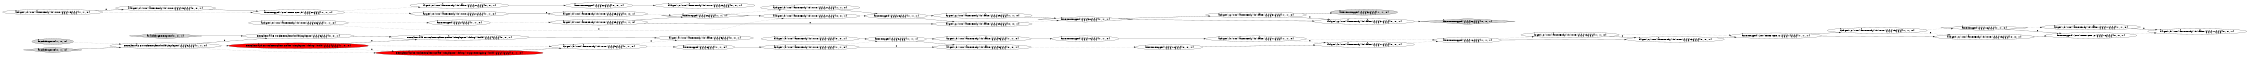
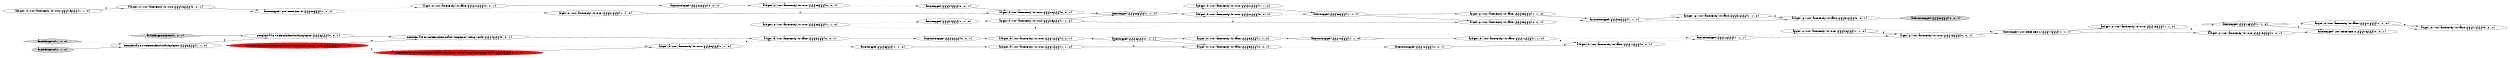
  digraph {
    rankdir=LR
    node [fillcolor=white shape=ellipse style=filled]
    edge [style=solid]
    n1 [label="a2.get(\"/b\").run().assertBody().is(\"false\")@@@9@@@['1', '1', '0']"]
-   n2 [label="assertNotLogged()@@@10@@@['1', '1', '0']"]
+   n2 [label="assertNotLogged()@@@10@@@['1', '1', '0']" shape=diamond]
    n3 [label="a2d.get(\"/b\").run().assertBody().is(\"false\")@@@11@@@['1', '1', '0']"]
    n4 [label="a4d.get(\"/f\").run().assertBody().is(\"true\")@@@27@@@['0', '0', '1']"]
    n5 [label="assertLogged()@@@28@@@['1', '1', '1']"]
    n6 [label="a4.get(\"/g\").run().assertBody().is(\"false\")@@@29@@@['0', '0', '1']"]
    n7 [label="a2.get(\"/g\").run().assertBody().is(\"false\")@@@29@@@['1', '1', '0']"]
    n8 [label="a4.get(\"/f\").run().assertBody().is(\"true\")@@@25@@@['0', '0', '1']"]
    n9 [label="assertLogged()@@@26@@@['1', '1', '1']" shape=diamond]
    n10 [label="a2d.get(\"/f\").run().assertBody().is(\"true\")@@@27@@@['1', '1', '0']"]
    n11 [fillcolor=red label="RestClient a2d = MockRestClient.create().simpleJson().debug().build()@@@4@@@['1', '0', '0']"]
    n12 [fillcolor=red label="RestClient a2d = MockRestClient.create().simpleJson().debug().suppressLogging().build()@@@4@@@['0', '1', '0']"]
    n13 [label="RestClient a4d = MockRestClient.create().simpleJson().debug().build()@@@4@@@['0', '0', '1']"]
    n14 [label="a2.get(\"/a\").run().assertBody().is(\"true\")@@@5@@@['1', '1', '0']"]
    n15 [label="a4.get(\"/a\").run().assertBody().is(\"false\")@@@5@@@['0', '0', '1']"]
    n16 [label="assertLogged()@@@6@@@['1', '1', '0']"]
    n17 [label="assertLogged(\"(200( HTTP GET /c\")@@@16@@@['0', '0', '1']"]
    n18 [label="a4.get(\"/d\").run().assertBody().is(\"false\")@@@17@@@['0', '0', '1']"]
    n19 [label="assertNotLogged()@@@12@@@['1', '1', '1']"]
    n20 [label="a2.get(\"/c\").run().assertBody().is(\"true\")@@@13@@@['1', '1', '0']"]
    n21 [label="a4.get(\"/c\").run().assertBody().is(\"true\")@@@13@@@['0', '0', '1']"]
    n22 [label="assertLogged(\"(200( HTTP GET /c\")@@@14@@@['1', '1', '1']"]
+   n23 [label="assertNotLogged()@@@6@@@['0', '0', '1']"]
    n24 [label="a4d.get(\"/a\").run().assertBody().is(\"true\")@@@7@@@['0', '0', '1']"]
-   n25 [label="assertLogged()@@@8@@@['1', '1', '1']"]
+   n25 [label="assertLogged()@@@8@@@['1', '1', '1']" shape=diamond]
    n26 [label="assertLogged()@@@24@@@['1', '1', '0']"]
    n27 [label="a2.get(\"/f\").run().assertBody().is(\"true\")@@@25@@@['1', '1', '0']"]
    n28 [label="a2d.get(\"/g\").run().assertBody().is(\"false\")@@@31@@@['1', '1', '0']"]
    n29 [label="a4d.get(\"/g\").run().assertBody().is(\"false\")@@@31@@@['0', '0', '1']"]
-   n30 [fillcolor=lightgray label="assertNotLogged()@@@32@@@['1', '1', '0']"]
-   n31 [fillcolor=lightgray label="assertNotLogged()@@@32@@@['0', '0', '1']" shape=diamond]
-   n32 [label="assertNotLogged()@@@30@@@['1', '1', '1']" shape=diamond]
+   n31 [fillcolor=lightgray label="assertNotLogged()@@@32@@@['0', '0', '1']"]
+   n32 [label="assertNotLogged()@@@30@@@['1', '1', '1']"]
    n33 [label="assertLogged(\"(200( HTTP GET /d\")@@@20@@@['1', '1', '1']"]
    n34 [label="a2.get(\"/e\").run().assertBody().is(\"true\")@@@21@@@['1', '1', '0']"]
    n35 [label="a4.get(\"/e\").run().assertBody().is(\"false\")@@@21@@@['0', '0', '1']"]
    n36 [label="assertNotLogged()@@@22@@@['0', '0', '1']"]
    n37 [label="a4d.get(\"/b\").run().assertBody().is(\"false\")@@@11@@@['0', '0', '1']"]
    n38 [label="a2d.get(\"/e\").run().assertBody().is(\"true\")@@@23@@@['1', '1', '0']"]
    n39 [label="a2d.get(\"/a\").run().assertBody().is(\"true\")@@@7@@@['1', '1', '0']"]
    n40 [label="a4.get(\"/b\").run().assertBody().is(\"false\")@@@9@@@['0', '0', '1']"]
    n41 [label="assertNotLogged()@@@10@@@['0', '0', '1']"]
    n42 [label="RestClient a4 = MockRestClient.buildSimpleJson()@@@3@@@['0', '0', '1']"]
    n43 [label="a2d.get(\"/c\").run().assertBody().is(\"true\")@@@15@@@['1', '1', '0']"]
    n44 [label="a4d.get(\"/c\").run().assertBody().is(\"true\")@@@15@@@['0', '0', '1']"]
    n45 [label="RestClient a2 = MockRestClient.buildSimpleJson()@@@3@@@['1', '1', '0']"]
    n46 [label="a4d.get(\"/d\").run().assertBody().is(\"true\")@@@19@@@['0', '0', '1']"]
+   n47 [label="assertLogged()@@@24@@@['0', '0', '1']"]
    n48 [fillcolor=lightgray label="a04_debugPerRequest['0', '0', '1']" shape=diamond]
    n49 [label="assertLogged()@@@16@@@['1', '1', '0']" shape=diamond]
    n50 [label="a2.get(\"/d\").run().assertBody().is(\"false\")@@@17@@@['1', '1', '0']"]
    n51 [label="a2d.get(\"/d\").run().assertBody().is(\"true\")@@@19@@@['1', '1', '0']"]
    n52 [label="a4d.get(\"/e\").run().assertBody().is(\"true\")@@@23@@@['0', '0', '1']"]
-   n53 [fillcolor=lightgray label="a02_debugTrue['1', '0', '0']"]
-   n54 [fillcolor=lightgray label="a02_debugTrue['0', '1', '0']" shape=diamond]
+   n53 [fillcolor=lightgray label="a02_debugTrue['1', '0', '0']" shape=diamond]
+   n54 [fillcolor=lightgray label="a02_debugTrue['0', '1', '0']"]
    n1 -> n2
    n2 -> n3
    n3 -> n19 [style=dotted]
    n3 -> n37 [label=0 style=dotted]
    n4 -> n5 [style=dotted]
    n5 -> n6
    n5 -> n7
    n6 -> n32 [style=dotted]
    n7 -> n32
    n8 -> n9 [style=dotted]
    n9 -> n4
    n9 -> n10 [style=dotted]
    n10 -> n5
    n11 -> n12 [label=0 style=dotted]
    n11 -> n13 [label=0]
    n11 -> n14 [style=dotted]
    n12 -> n14
    n13 -> n15
    n14 -> n15 [label=0 style=dotted]
    n14 -> n16 [style=dotted]
+   n15 -> n23
    n16 -> n39
    n17 -> n18 [style=dotted]
    n19 -> n20 [style=dotted]
    n19 -> n21
    n20 -> n21 [label=0]
    n20 -> n22 [style=dotted]
    n21 -> n22
    n22 -> n43
    n22 -> n44
+   n23 -> n24
    n24 -> n25
    n25 -> n1
    n25 -> n40
    n26 -> n27 [style=dotted]
    n27 -> n6 [label=0]
    n27 -> n9
    n28 -> n29 [label=0]
-   n28 -> n30
    n29 -> n31
    n32 -> n28
    n32 -> n29
    n33 -> n34 [style=dotted]
    n33 -> n35 [style=dotted]
    n34 -> n8 [label=0]
    n35 -> n36
    n36 -> n52
    n37 -> n19 [style=dotted]
    n38 -> n4 [label=0 style=dotted]
    n38 -> n26 [style=dotted]
    n39 -> n25 [style=dotted]
    n39 -> n40 [label=0]
    n40 -> n41 [style=dotted]
    n41 -> n37
    n42 -> n13
    n43 -> n44 [label=0 style=dotted]
    n43 -> n49 [style=dotted]
    n44 -> n17
    n45 -> n11 [style=dotted]
    n45 -> n12 [style=dotted]
    n45 -> n42 [label=0]
    n46 -> n33
+   n47 -> n8
    n48 -> n42
    n49 -> n17 [label=0]
    n49 -> n50 [style=dotted]
    n50 -> n18 [label=0]
    n51 -> n33 [style=dotted]
    n51 -> n46 [label=0]
+   n52 -> n47 [style=dotted]
    n53 -> n45 [style=dotted]
    n54 -> n45
  }
